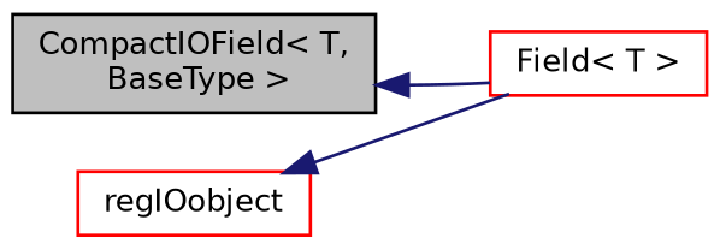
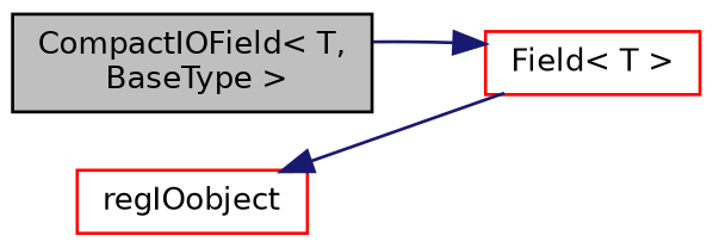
  digraph {
    rankdir=LR
    node [color=red fontname=Helvetica fontsize=10 shape=record]
    edge [color=midnightblue dir=back fontname=Helvetica fontsize=10 labelfontname=Helvetica labelfontsize=10 style=solid]
    n1 [color=black fillcolor=grey75 fontcolor=black height=0.2 label="CompactIOField\< T,\l BaseType \>" style=filled width=0.4]
    n2 [height=0.2 label=regIOobject width=0.4]
    n3 [height=0.2 label="Field\< T \>" width=0.4]
    n2 -> n3
-   n1 -> n3
+   n3 -> n1
  }
